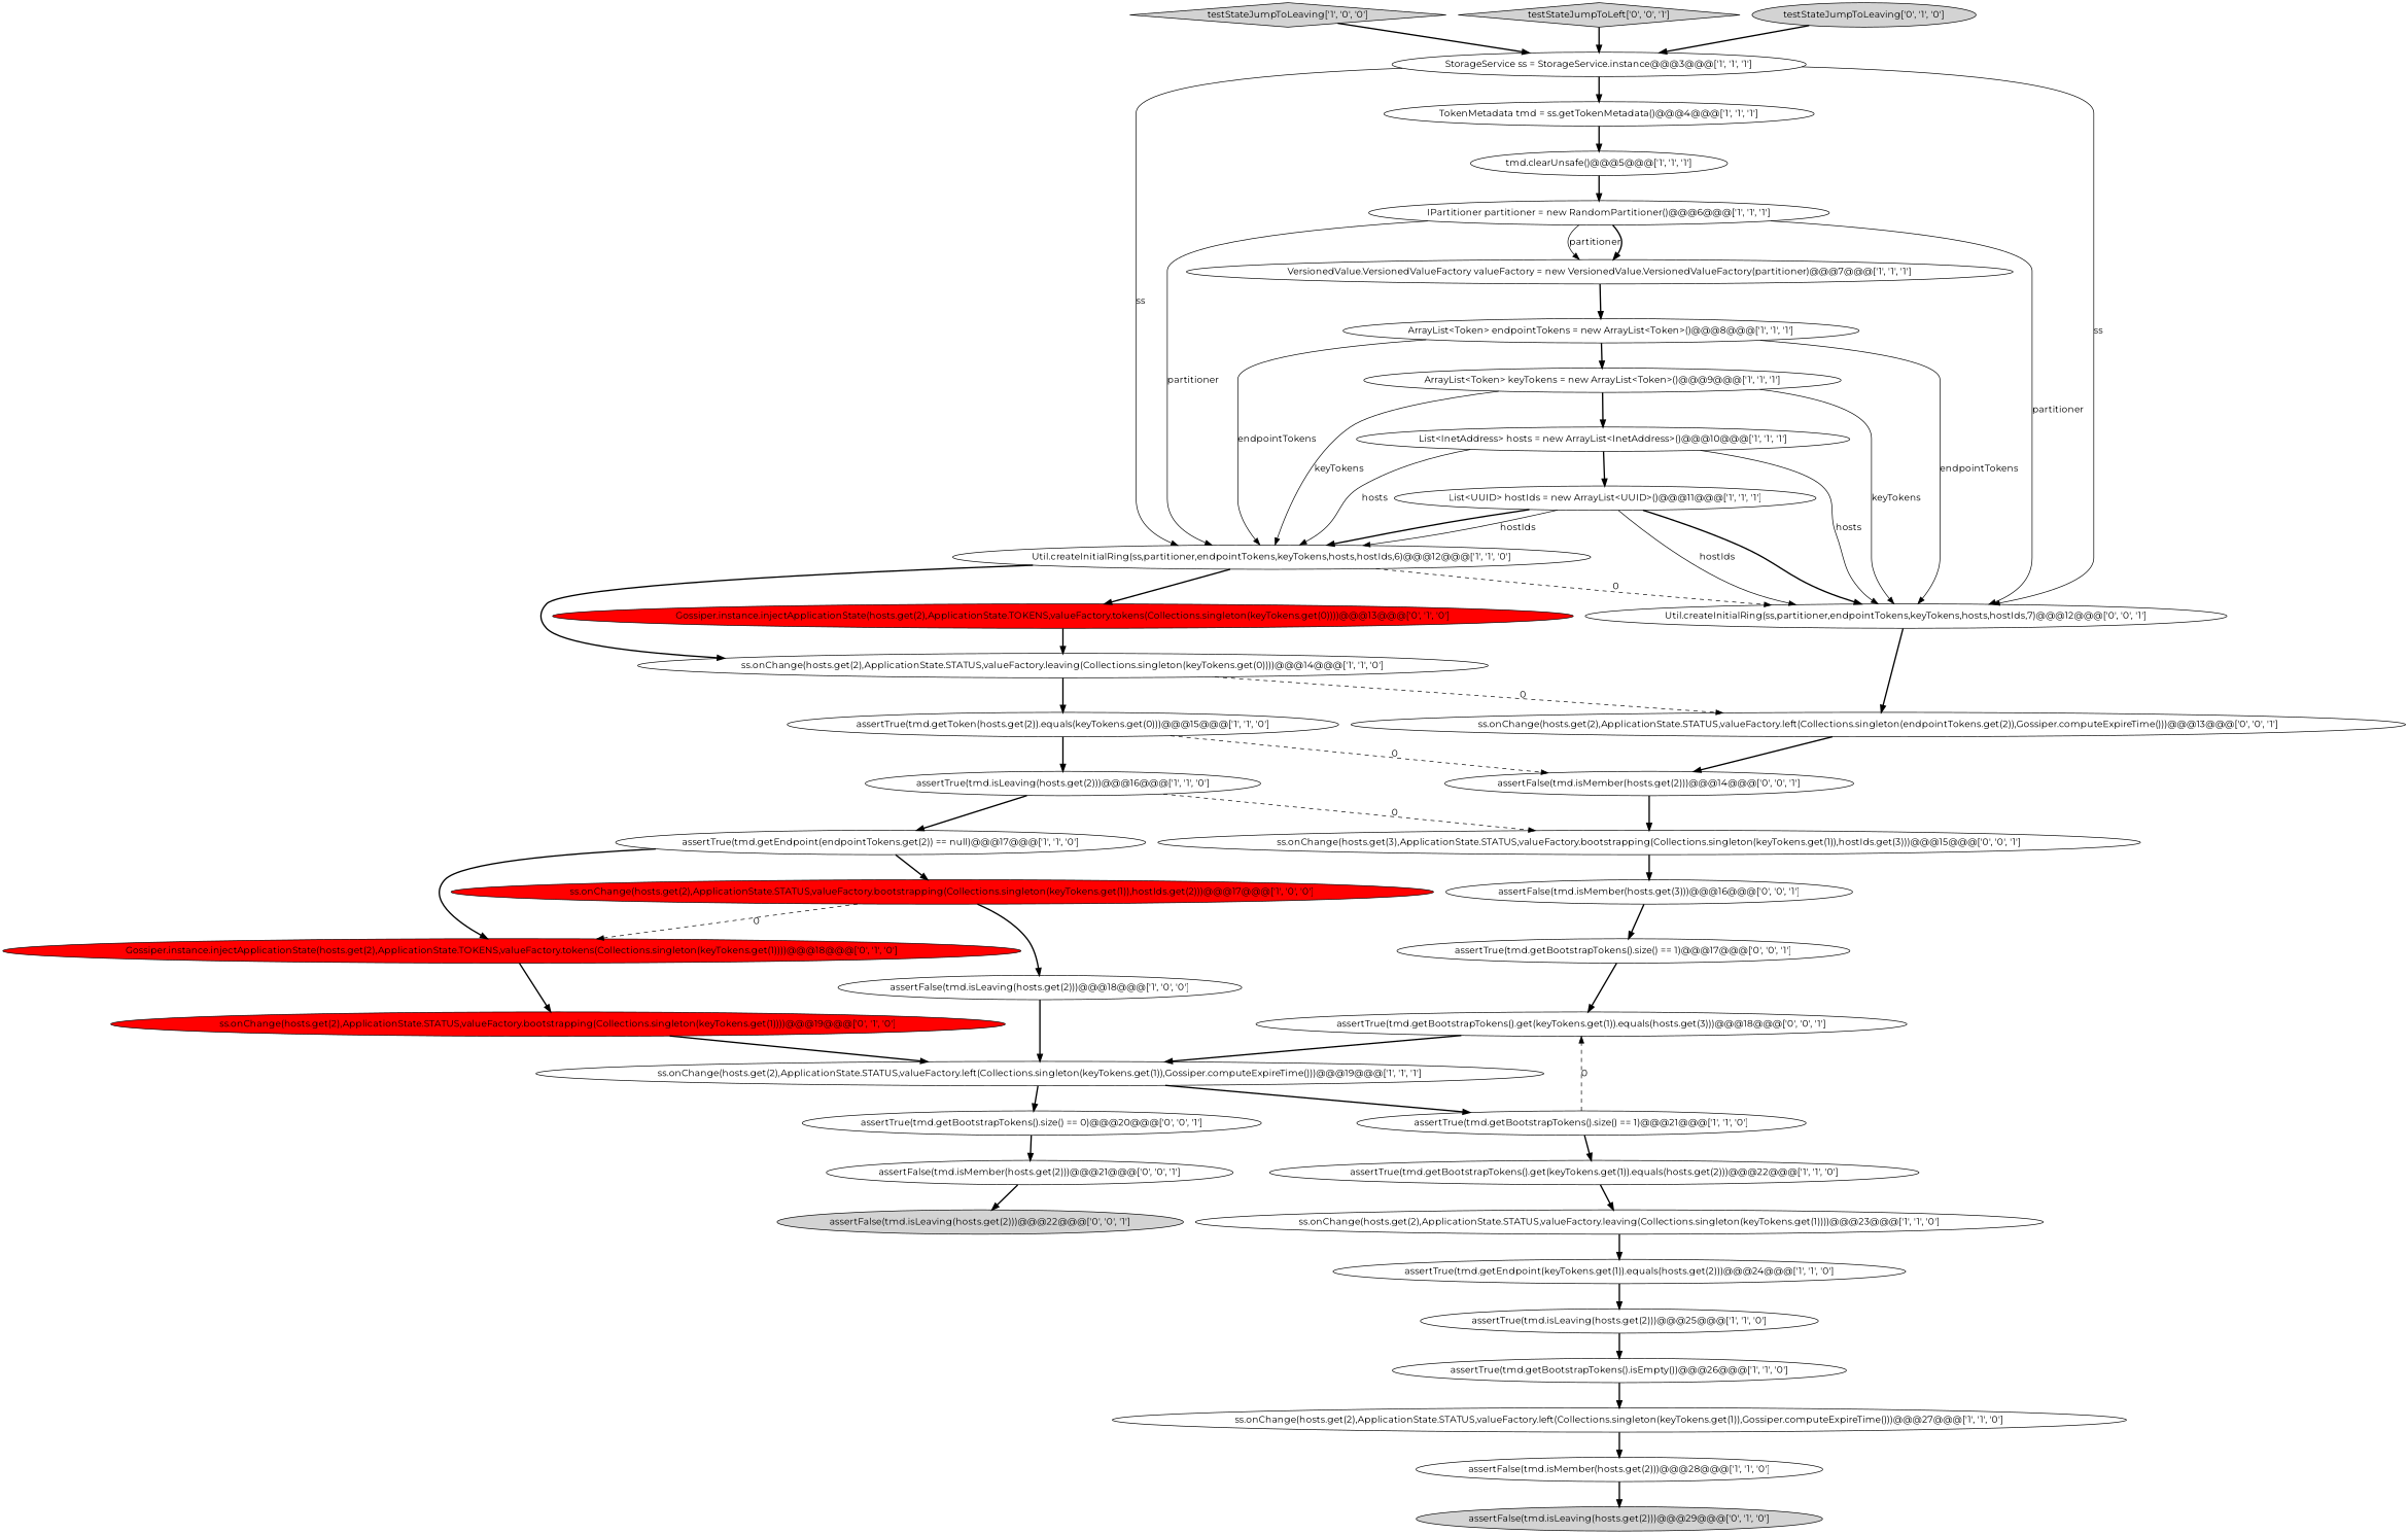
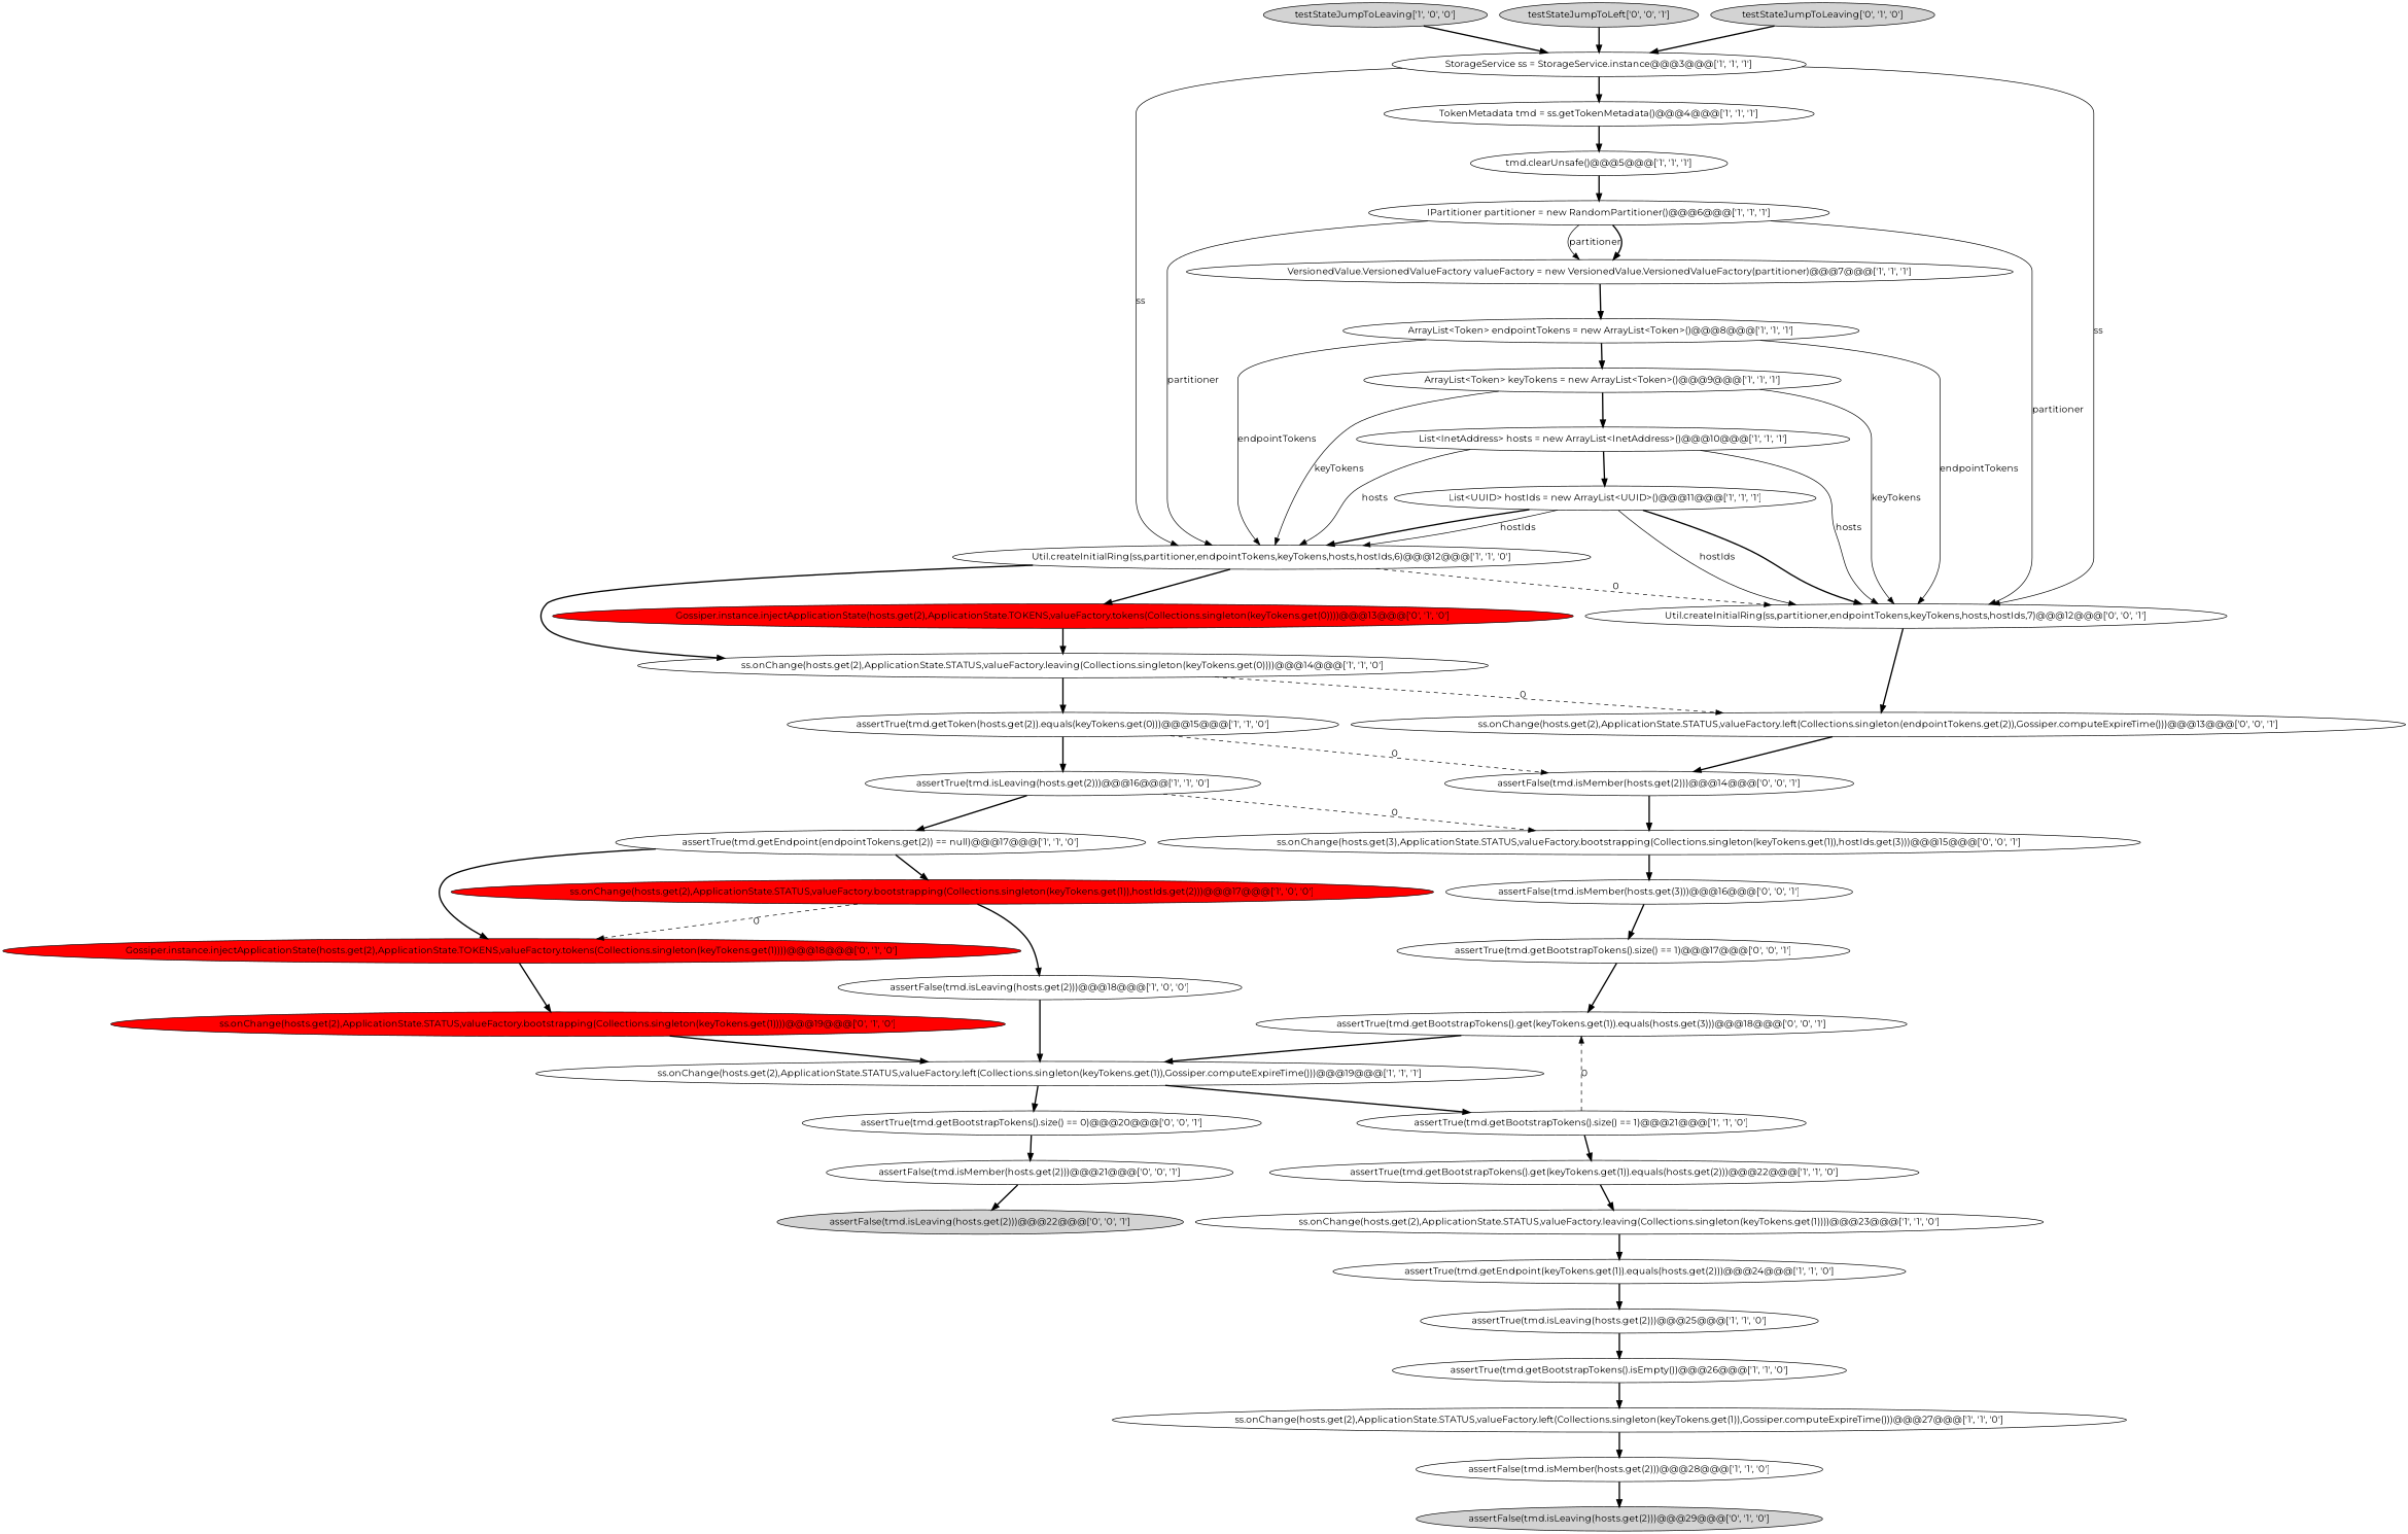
  digraph {
    fontname=Montserrat
    node [fillcolor=white fontname=Montserrat shape=ellipse style=filled]
    edge [fontname=Montserrat style=bold]
    n1 [label="List<InetAddress> hosts = new ArrayList<InetAddress>()@@@10@@@['1', '1', '1']"]
    n2 [label="List<UUID> hostIds = new ArrayList<UUID>()@@@11@@@['1', '1', '1']"]
    n3 [label="Util.createInitialRing(ss,partitioner,endpointTokens,keyTokens,hosts,hostIds,7)@@@12@@@['0', '0', '1']"]
    n4 [label="Util.createInitialRing(ss,partitioner,endpointTokens,keyTokens,hosts,hostIds,6)@@@12@@@['1', '1', '0']"]
    n5 [label="ss.onChange(hosts.get(2),ApplicationState.STATUS,valueFactory.left(Collections.singleton(endpointTokens.get(2)),Gossiper.computeExpireTime()))@@@13@@@['0', '0', '1']"]
    n6 [fillcolor=red label="Gossiper.instance.injectApplicationState(hosts.get(2),ApplicationState.TOKENS,valueFactory.tokens(Collections.singleton(keyTokens.get(0))))@@@13@@@['0', '1', '0']"]
    n7 [label="ss.onChange(hosts.get(2),ApplicationState.STATUS,valueFactory.leaving(Collections.singleton(keyTokens.get(0))))@@@14@@@['1', '1', '0']"]
    n8 [label="assertFalse(tmd.isMember(hosts.get(3)))@@@16@@@['0', '0', '1']"]
    n9 [label="assertTrue(tmd.getBootstrapTokens().size() == 1)@@@17@@@['0', '0', '1']"]
    n10 [label="assertTrue(tmd.getBootstrapTokens().get(keyTokens.get(1)).equals(hosts.get(3)))@@@18@@@['0', '0', '1']"]
    n11 [label="ss.onChange(hosts.get(2),ApplicationState.STATUS,valueFactory.leaving(Collections.singleton(keyTokens.get(1))))@@@23@@@['1', '1', '0']"]
    n12 [label="assertTrue(tmd.getEndpoint(keyTokens.get(1)).equals(hosts.get(2)))@@@24@@@['1', '1', '0']"]
    n13 [label="assertTrue(tmd.isLeaving(hosts.get(2)))@@@25@@@['1', '1', '0']"]
    n14 [fillcolor=lightgray label="assertFalse(tmd.isLeaving(hosts.get(2)))@@@29@@@['0', '1', '0']"]
    n15 [label="assertTrue(tmd.getBootstrapTokens().isEmpty())@@@26@@@['1', '1', '0']"]
    n16 [label="ss.onChange(hosts.get(2),ApplicationState.STATUS,valueFactory.left(Collections.singleton(keyTokens.get(1)),Gossiper.computeExpireTime()))@@@27@@@['1', '1', '0']"]
    n17 [label="assertFalse(tmd.isMember(hosts.get(2)))@@@28@@@['1', '1', '0']"]
    n18 [label="ss.onChange(hosts.get(2),ApplicationState.STATUS,valueFactory.left(Collections.singleton(keyTokens.get(1)),Gossiper.computeExpireTime()))@@@19@@@['1', '1', '1']"]
    n19 [label="tmd.clearUnsafe()@@@5@@@['1', '1', '1']"]
    n20 [label="IPartitioner partitioner = new RandomPartitioner()@@@6@@@['1', '1', '1']"]
    n21 [label="VersionedValue.VersionedValueFactory valueFactory = new VersionedValue.VersionedValueFactory(partitioner)@@@7@@@['1', '1', '1']"]
    n22 [label="assertFalse(tmd.isMember(hosts.get(2)))@@@21@@@['0', '0', '1']"]
    n23 [fillcolor=lightgray label="assertFalse(tmd.isLeaving(hosts.get(2)))@@@22@@@['0', '0', '1']"]
    n24 [label="ArrayList<Token> endpointTokens = new ArrayList<Token>()@@@8@@@['1', '1', '1']"]
    n25 [label="ArrayList<Token> keyTokens = new ArrayList<Token>()@@@9@@@['1', '1', '1']"]
    n26 [label="assertTrue(tmd.getToken(hosts.get(2)).equals(keyTokens.get(0)))@@@15@@@['1', '1', '0']"]
    n27 [label="assertFalse(tmd.isMember(hosts.get(2)))@@@14@@@['0', '0', '1']"]
    n28 [label="ss.onChange(hosts.get(3),ApplicationState.STATUS,valueFactory.bootstrapping(Collections.singleton(keyTokens.get(1)),hostIds.get(3)))@@@15@@@['0', '0', '1']"]
    n29 [fillcolor=red label="Gossiper.instance.injectApplicationState(hosts.get(2),ApplicationState.TOKENS,valueFactory.tokens(Collections.singleton(keyTokens.get(1))))@@@18@@@['0', '1', '0']"]
    n30 [fillcolor=red label="ss.onChange(hosts.get(2),ApplicationState.STATUS,valueFactory.bootstrapping(Collections.singleton(keyTokens.get(1))))@@@19@@@['0', '1', '0']"]
    n31 [label="assertTrue(tmd.isLeaving(hosts.get(2)))@@@16@@@['1', '1', '0']"]
    n32 [label="assertTrue(tmd.getBootstrapTokens().size() == 1)@@@21@@@['1', '1', '0']"]
    n33 [label="assertTrue(tmd.getBootstrapTokens().get(keyTokens.get(1)).equals(hosts.get(2)))@@@22@@@['1', '1', '0']"]
    n34 [label="assertTrue(tmd.getEndpoint(endpointTokens.get(2)) == null)@@@17@@@['1', '1', '0']"]
    n35 [fillcolor=red label="ss.onChange(hosts.get(2),ApplicationState.STATUS,valueFactory.bootstrapping(Collections.singleton(keyTokens.get(1)),hostIds.get(2)))@@@17@@@['1', '0', '0']"]
    n36 [label="assertFalse(tmd.isLeaving(hosts.get(2)))@@@18@@@['1', '0', '0']"]
    n37 [label="assertTrue(tmd.getBootstrapTokens().size() == 0)@@@20@@@['0', '0', '1']"]
-   n38 [fillcolor=lightgray label="testStateJumpToLeaving['1', '0', '0']" shape=diamond]
+   n38 [fillcolor=lightgray label="testStateJumpToLeaving['1', '0', '0']"]
    n39 [label="StorageService ss = StorageService.instance@@@3@@@['1', '1', '1']"]
    n40 [label="TokenMetadata tmd = ss.getTokenMetadata()@@@4@@@['1', '1', '1']"]
-   n41 [fillcolor=lightgray label="testStateJumpToLeft['0', '0', '1']" shape=diamond]
+   n41 [fillcolor=lightgray label="testStateJumpToLeft['0', '0', '1']"]
    n42 [fillcolor=lightgray label="testStateJumpToLeaving['0', '1', '0']"]
    n1 -> n2
    n1 -> n3 [label=hosts style=solid]
    n1 -> n4 [label=hosts style=solid]
    n2 -> n3 [label=hostIds style=solid]
    n2 -> n3
    n2 -> n4 [label=hostIds style=solid]
    n2 -> n4
    n3 -> n5
    n4 -> n3 [label=0 style=dashed]
    n4 -> n6
    n4 -> n7
    n5 -> n27
    n6 -> n7
    n7 -> n5 [label=0 style=dashed]
    n7 -> n26
    n8 -> n9
    n9 -> n10
    n10 -> n18
    n11 -> n12
    n12 -> n13
    n13 -> n15
    n15 -> n16
    n16 -> n17
    n17 -> n14
    n18 -> n32
    n18 -> n37
    n19 -> n20
    n20 -> n3 [label=partitioner style=solid]
    n20 -> n4 [label=partitioner style=solid]
    n20 -> n21 [label=partitioner style=solid]
    n20 -> n21
    n21 -> n24
    n22 -> n23
    n24 -> n3 [label=endpointTokens style=solid]
    n24 -> n4 [label=endpointTokens style=solid]
    n24 -> n25
    n25 -> n1
    n25 -> n3 [label=keyTokens style=solid]
    n25 -> n4 [label=keyTokens style=solid]
    n26 -> n27 [label=0 style=dashed]
    n26 -> n31
    n27 -> n28
    n28 -> n8
    n29 -> n30
    n30 -> n18
    n31 -> n28 [label=0 style=dashed]
    n31 -> n34
    n32 -> n10 [label=0 style=dashed]
    n32 -> n33
    n33 -> n11
    n34 -> n29
    n34 -> n35
    n35 -> n29 [label=0 style=dashed]
    n35 -> n36
    n36 -> n18
    n37 -> n22
    n38 -> n39
    n39 -> n3 [label=ss style=solid]
    n39 -> n4 [label=ss style=solid]
    n39 -> n40
    n40 -> n19
    n41 -> n39
    n42 -> n39
  }
